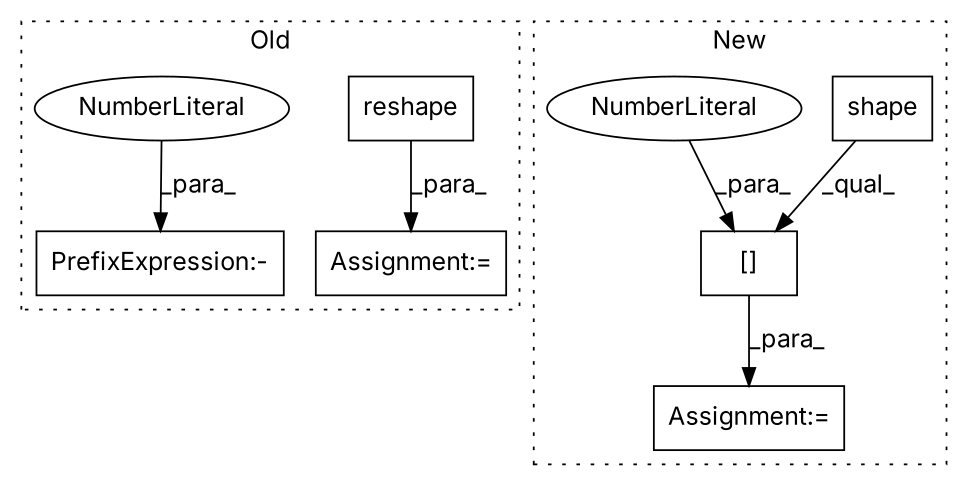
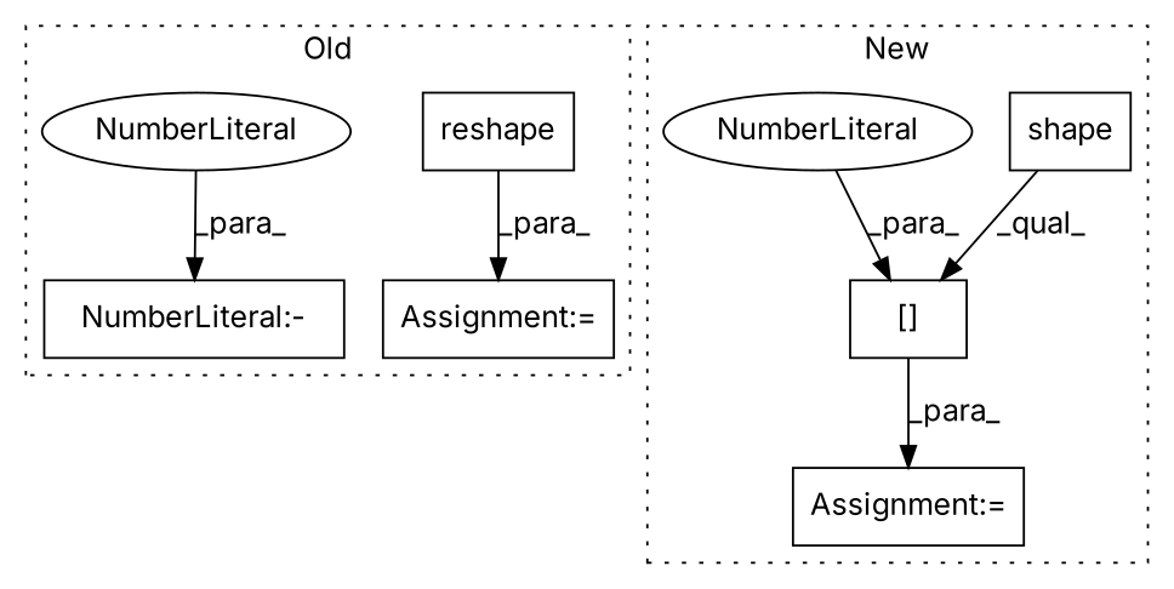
  digraph {
    fontname=Inter
    node [a=32 fontname=Inter l=1 shape=box]
    edge [fontname=Inter]
    n1 [l="8,1" label=reshape s="8247,8290"]
-   n2 [a=38 label="PrefixExpression:-" s=8267]
+   n2 [a=38 label="NumberLiteral:-" s=8267]
    n3 [a=34 label=NumberLiteral s=8268 shape=ellipse]
    n4 [a=7 label="Assignment:=" s=8235]
    n5 [l="6,1" label=shape s="7842,7849"]
    n6 [a=7 label="Assignment:=" s=7830]
    n7 [a=2 l="20,1" label="[]" s="7831,7852"]
    n8 [a=34 label=NumberLiteral s=7851 shape=ellipse]
    subgraph cluster_1 {
      label=Old
      style=dotted
      n1
      n2
      n3
      n4
    }
    subgraph cluster_2 {
      label=New
      style=dotted
      n5
      n6
      n7
      n8
    }
    n1 -> n4 [label=_para_]
    n3 -> n2 [label=_para_]
    n5 -> n7 [label=_qual_]
    n7 -> n6 [label=_para_]
    n8 -> n7 [label=_para_]
  }
